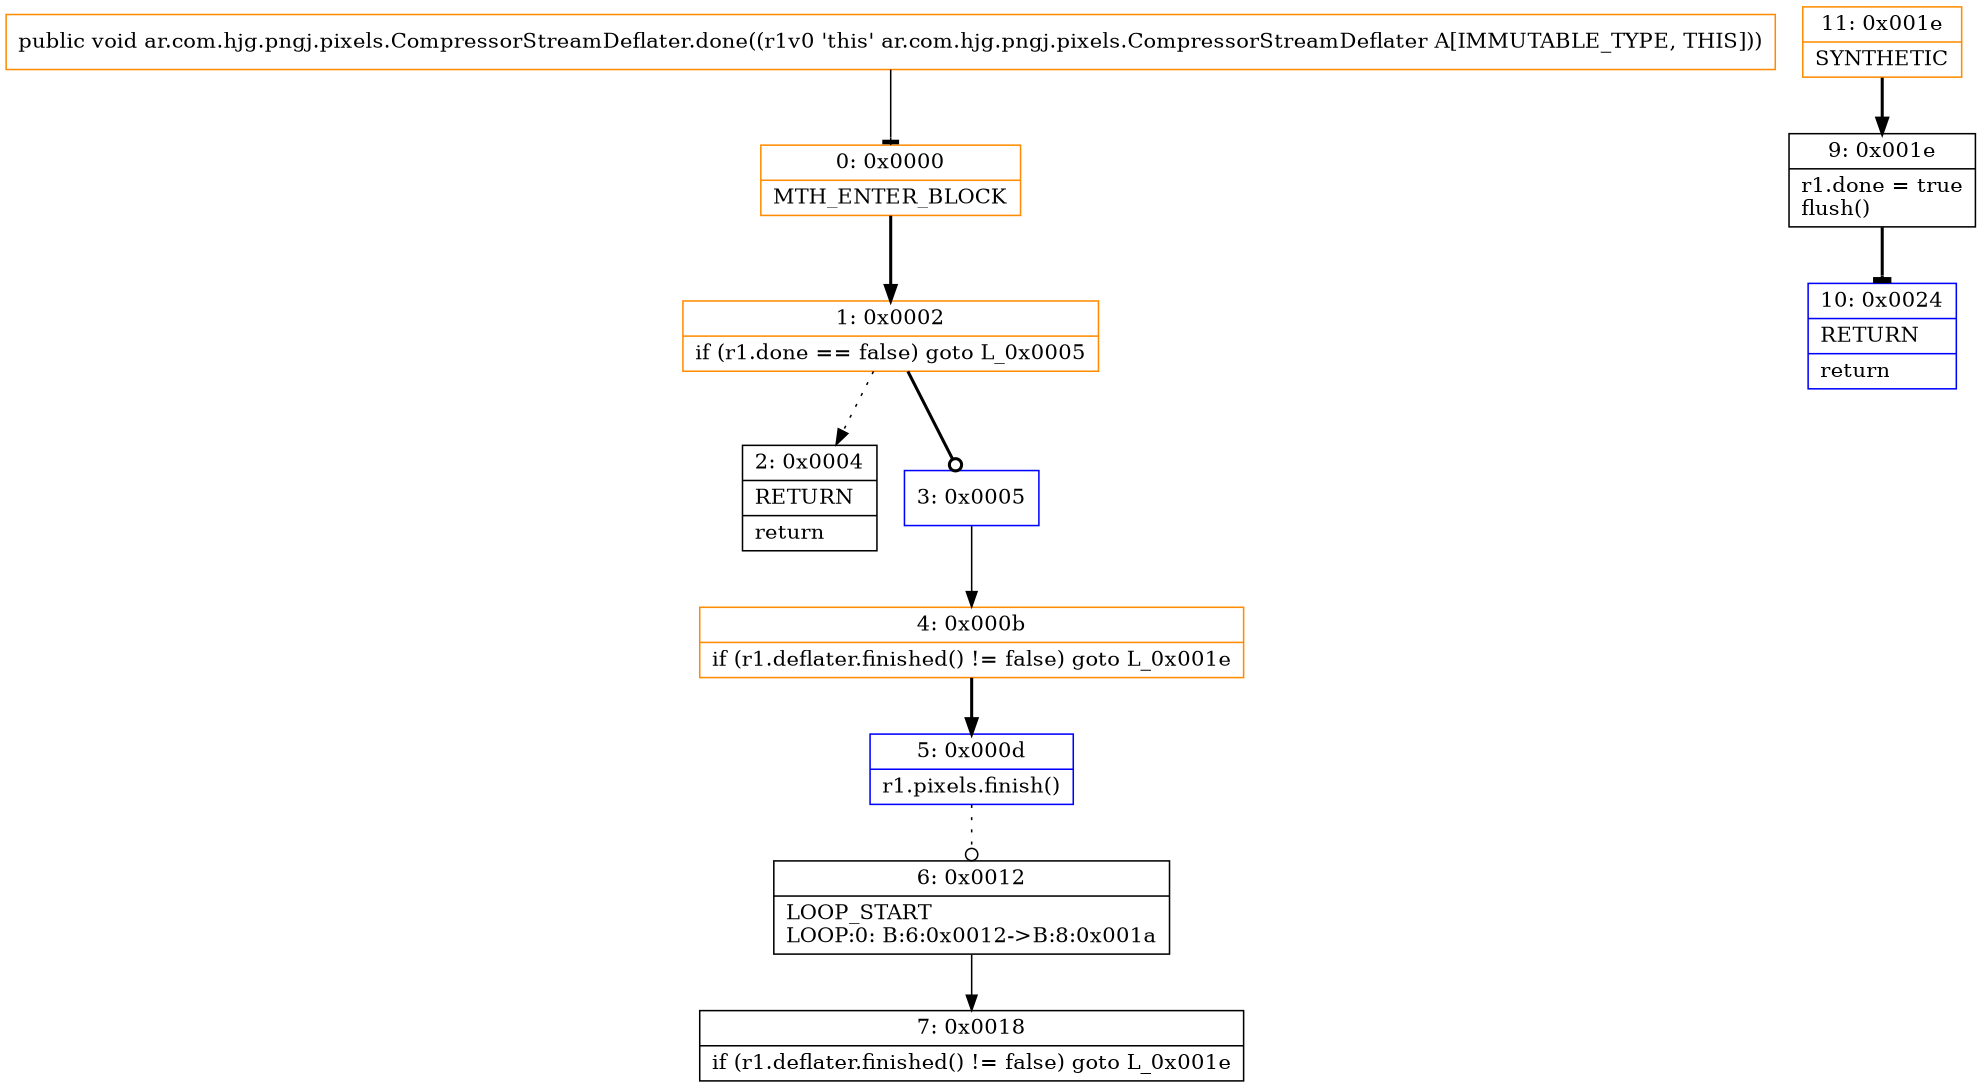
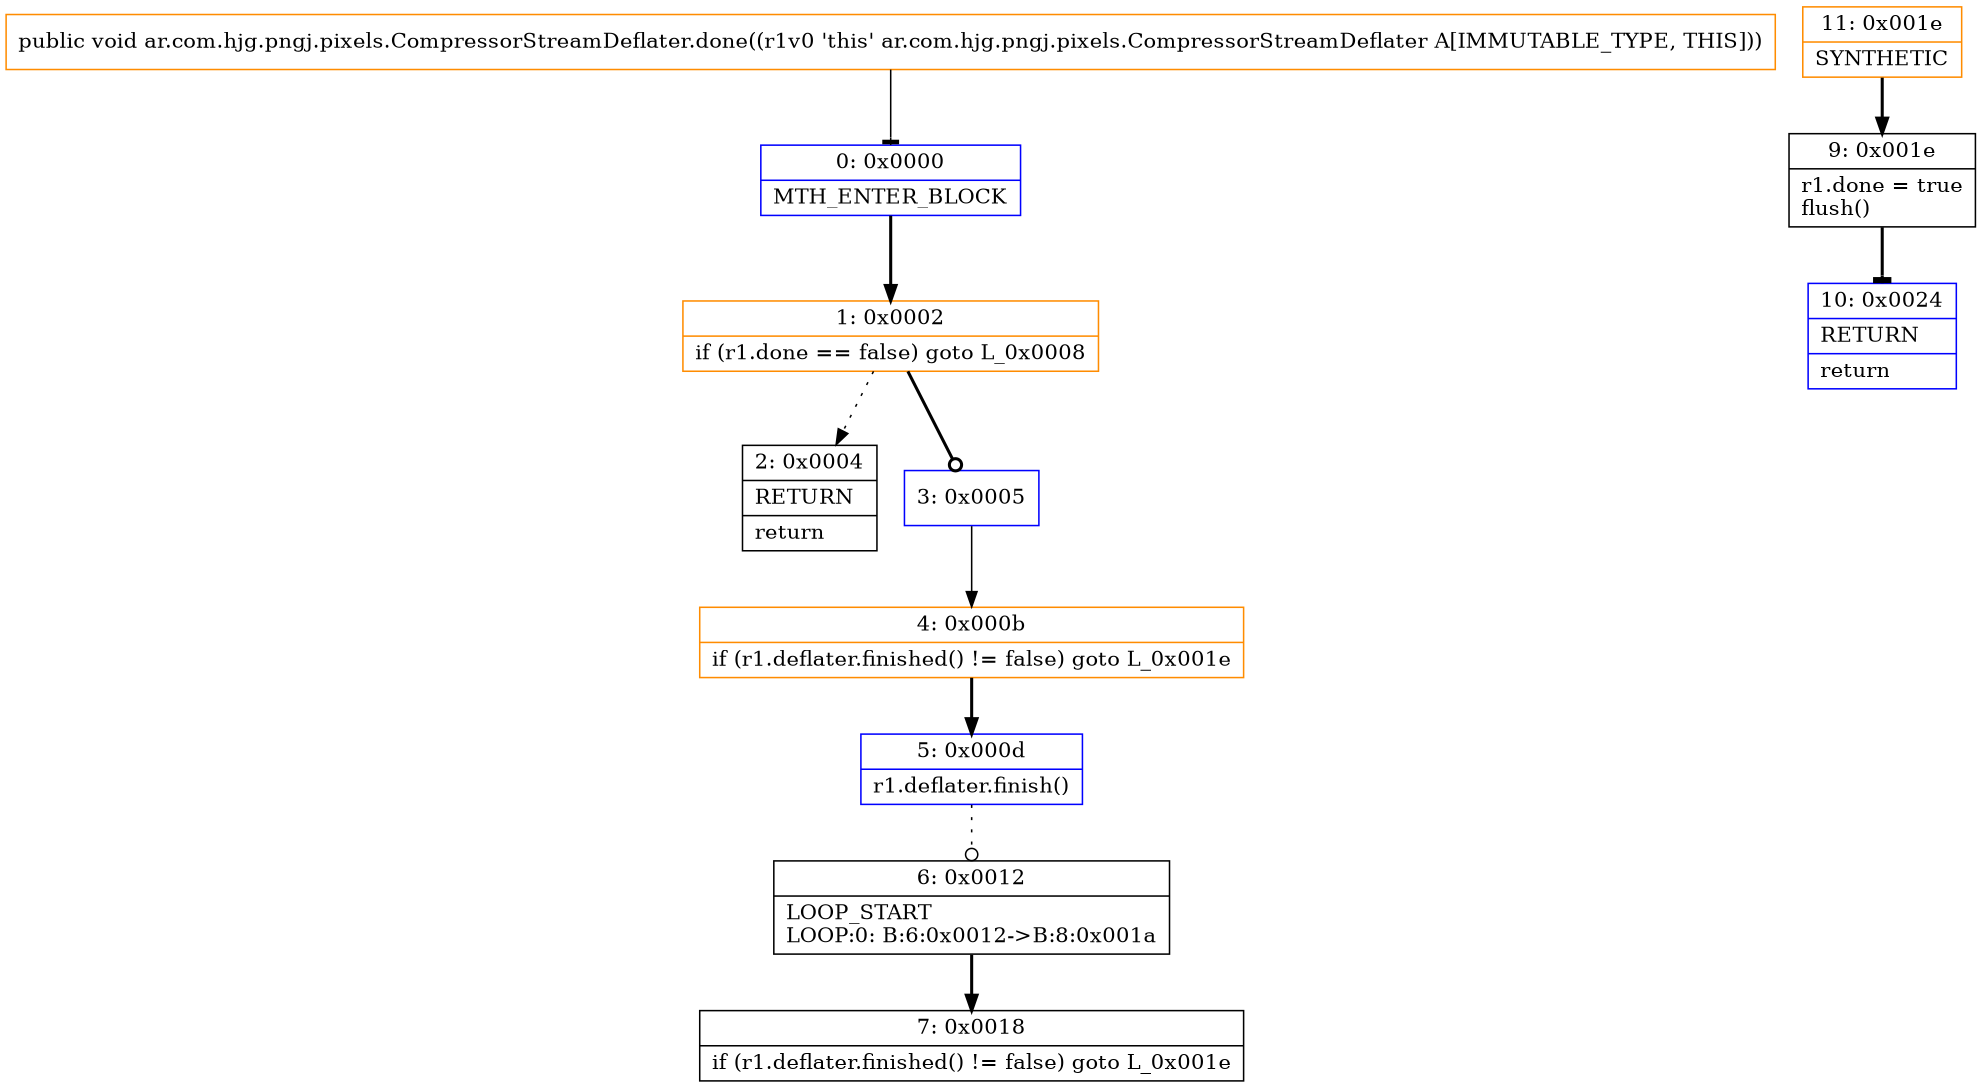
  digraph {
    node [color=blue shape=record]
    edge [arrowhead=normal style=bold]
-   n1 [color=darkorange label="{0\:\ 0x0000|MTH_ENTER_BLOCK\l}"]
-   n2 [color=darkorange label="{1\:\ 0x0002|if (r1.done == false) goto L_0x0005\l}"]
+   n1 [label="{0\:\ 0x0000|MTH_ENTER_BLOCK\l}"]
+   n2 [color=darkorange label="{1\:\ 0x0002|if (r1.done == false) goto L_0x0008\l}"]
    n3 [color=black label="{2\:\ 0x0004|RETURN\l|return\l}"]
    n4 [label="{3\:\ 0x0005}"]
    n5 [color=darkorange label="{4\:\ 0x000b|if (r1.deflater.finished() != false) goto L_0x001e\l}"]
-   n6 [label="{5\:\ 0x000d|r1.pixels.finish()\l}"]
+   n6 [label="{5\:\ 0x000d|r1.deflater.finish()\l}"]
    n7 [color=black label="{6\:\ 0x0012|LOOP_START\lLOOP:0: B:6:0x0012\-\>B:8:0x001a\l}"]
    n8 [color=black label="{9\:\ 0x001e|r1.done = true\lflush()\l}"]
    n9 [label="{10\:\ 0x0024|RETURN\l|return\l}"]
    n10 [color=black label="{7\:\ 0x0018|if (r1.deflater.finished() != false) goto L_0x001e\l}"]
    n11 [color=darkorange label="{11\:\ 0x001e|SYNTHETIC\l}"]
    n12 [color=darkorange label="{public void ar.com.hjg.pngj.pixels.CompressorStreamDeflater.done((r1v0 'this' ar.com.hjg.pngj.pixels.CompressorStreamDeflater A[IMMUTABLE_TYPE, THIS])) }"]
    n1 -> n2
    n2 -> n3 [style=dotted]
    n2 -> n4 [arrowhead=odot]
    n4 -> n5 [style=solid]
    n5 -> n6
    n6 -> n7 [arrowhead=odot style=dotted]
-   n7 -> n10 [style=solid]
+   n7 -> n10
    n8 -> n9 [arrowhead=tee]
    n11 -> n8
    n12 -> n1 [arrowhead=tee style=solid]
  }
